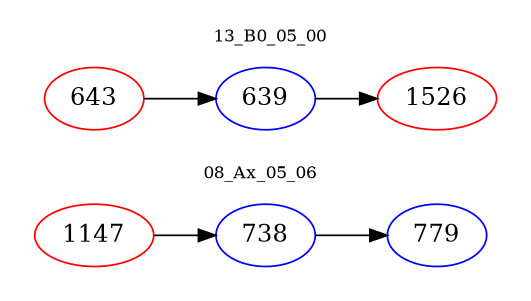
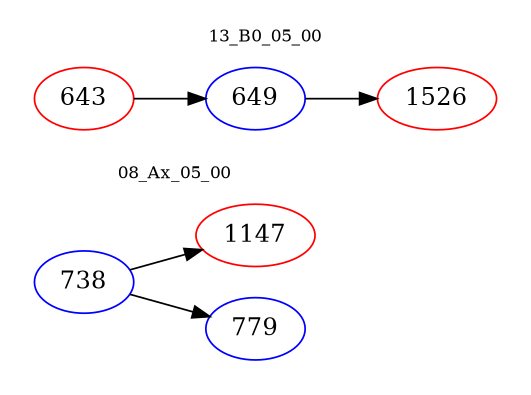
  digraph {
    rankdir=LR
    node [color=blue]
    edge [color=black]
    n1 [label=738]
    n2 [label=779]
    n3 [color=red label=1147]
    n4 [color=red label=643]
-   n5 [label=639]
+   n5 [label=649]
    n6 [color=red label=1526]
    subgraph cluster_1 {
      color=white
      fontsize=10
-     label="08_Ax_05_06"
+     label="08_Ax_05_00"
      n1
      n2
      n3
    }
    subgraph cluster_2 {
      color=white
      fontsize=10
      label="13_B0_05_00"
      n4
      n5
      n6
    }
    n1 -> n2
-   n3 -> n1
+   n1 -> n3
    n4 -> n5
    n5 -> n6
  }
